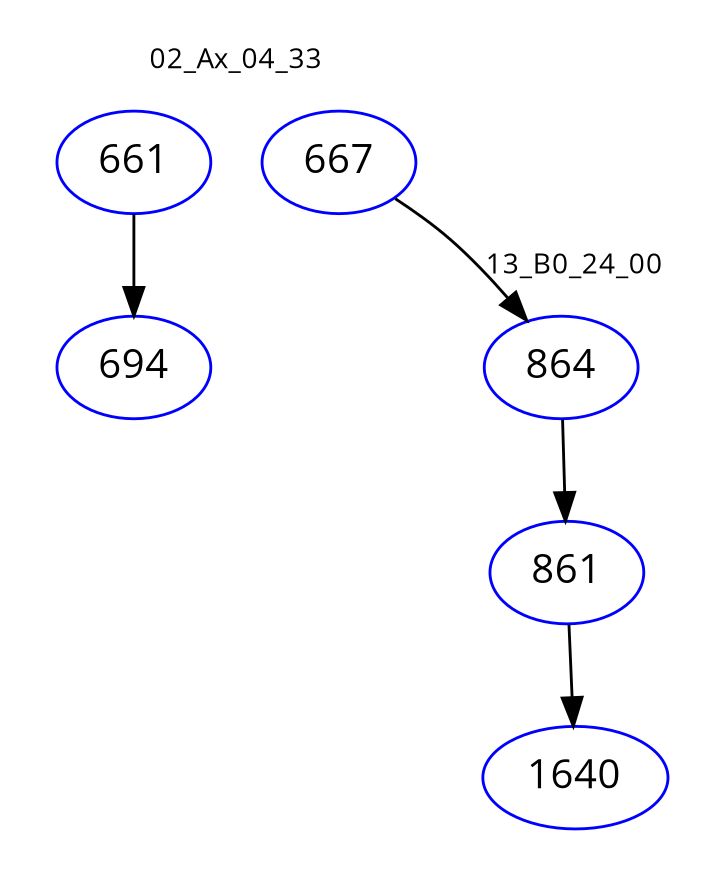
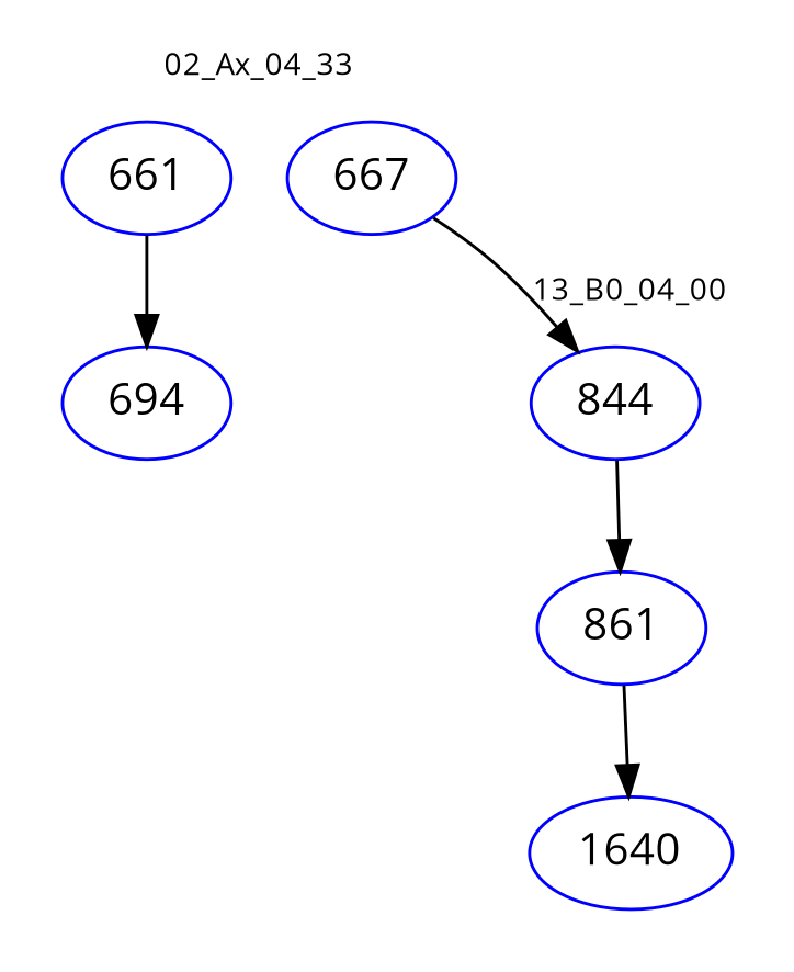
  digraph {
    fontname="Open Sans"
    node [color=blue fontname="Open Sans"]
    edge [color=black fontname="Open Sans"]
    n1 [label=667]
    n2 [label=661]
    n3 [label=694]
-   n4 [label=864]
+   n4 [label=844]
    n5 [label=861]
    n6 [label=1640]
    subgraph cluster_1 {
      color=white
      fontsize=10
      label="02_Ax_04_33"
      n1
      n2
      n3
    }
    subgraph cluster_2 {
      color=white
      fontsize=10
-     label="13_B0_24_00"
+     label="13_B0_04_00"
      n4
      n5
      n6
    }
    n1 -> n4
    n2 -> n3
    n4 -> n5
    n5 -> n6
  }
